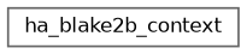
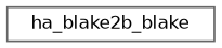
  digraph {
    rankdir=LR
-   n1 [color=grey40 fillcolor=white fontname=Helvetica fontsize=10 height=0.2 label=ha_blake2b_context shape=box style=filled width=0.4]
+   n1 [color=grey40 fillcolor=white fontname=Helvetica fontsize=10 height=0.2 label=ha_blake2b_blake shape=box style=filled width=0.4]
  }
